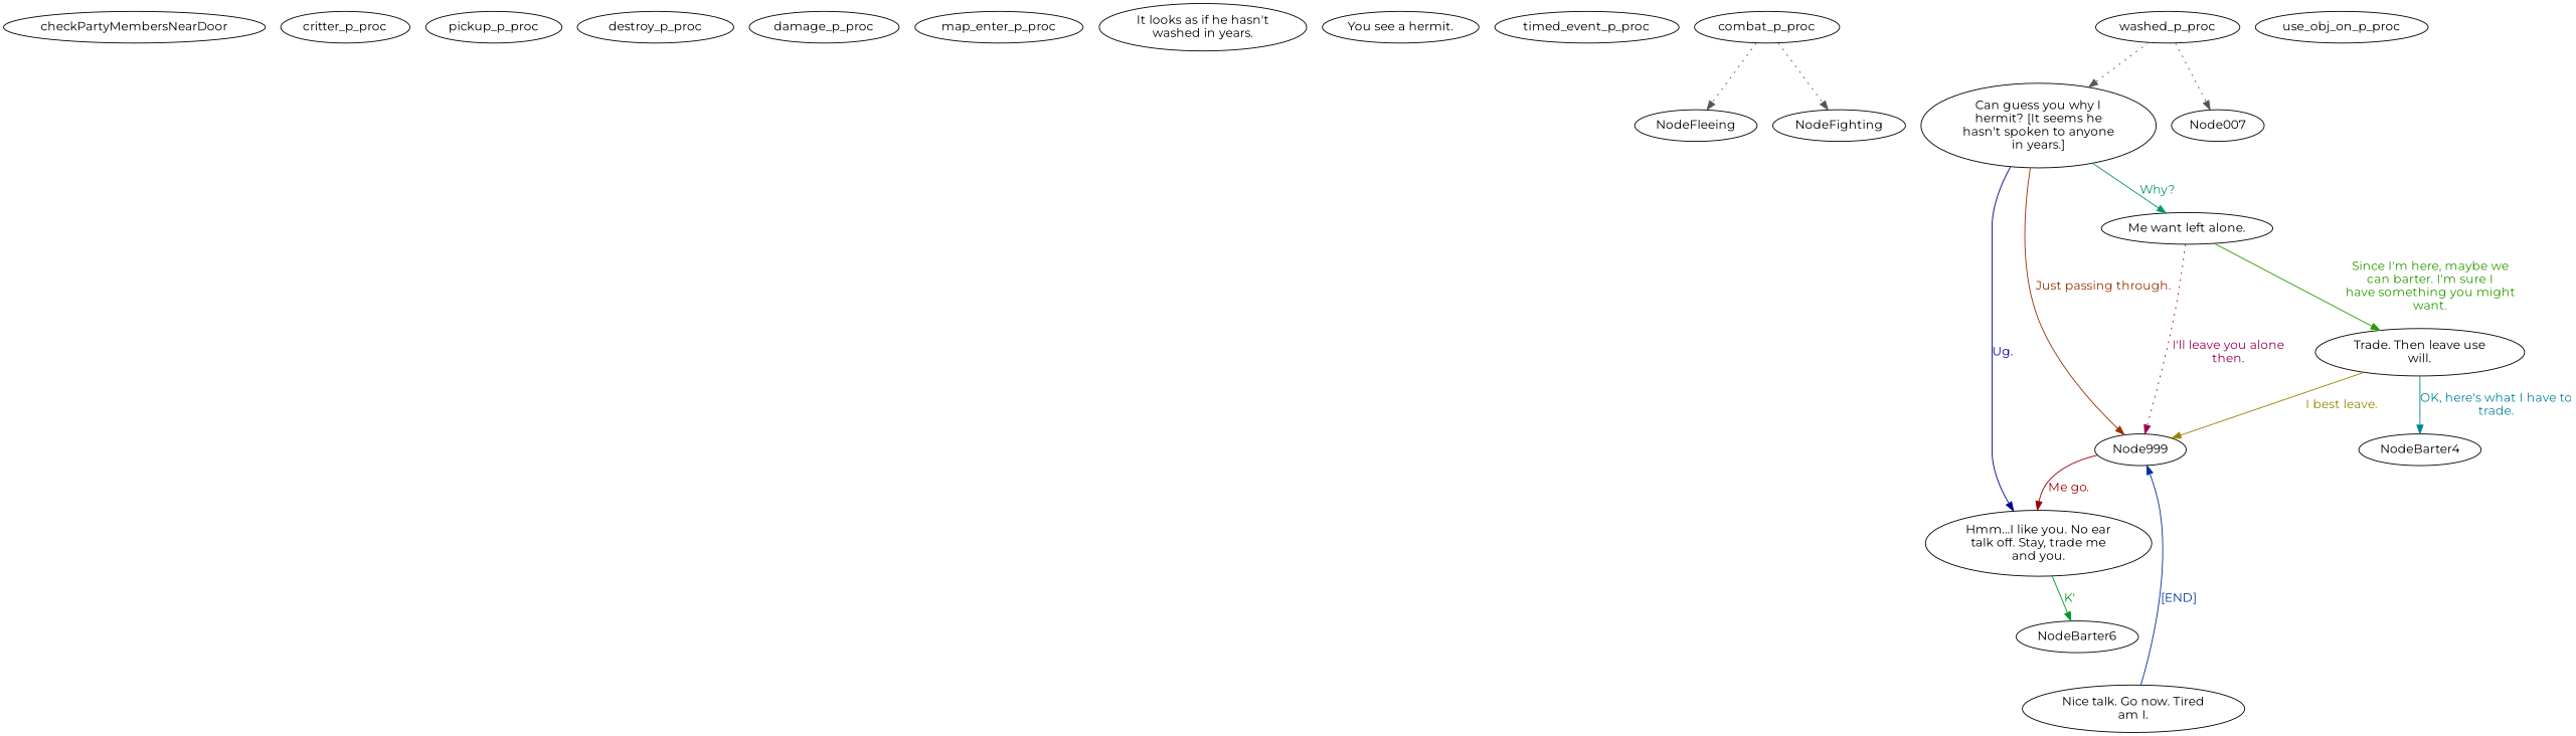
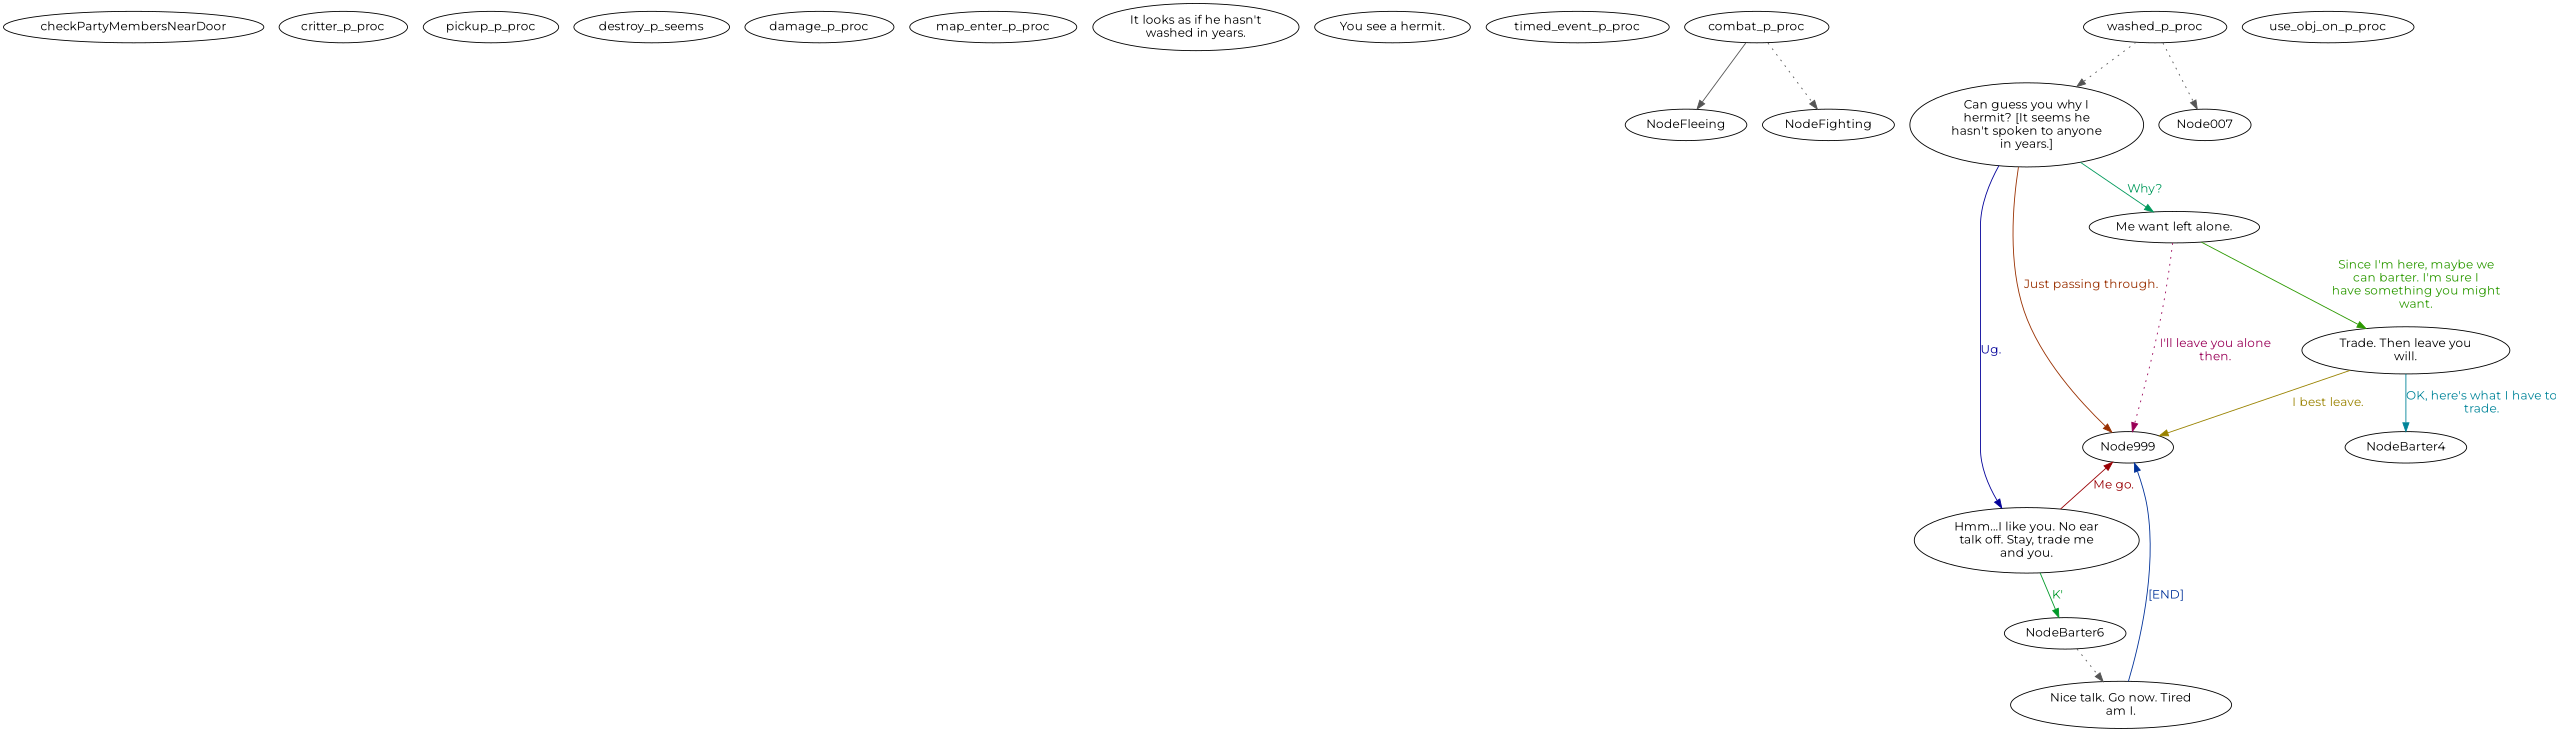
  digraph {
    fontname=Montserrat
    node [color="#000000" fillcolor="#FFFFFF" fontname=Montserrat style=filled]
    edge [color="#555555" fontname=Montserrat]
    checkPartyMembersNearDoor
    critter_p_proc
    pickup_p_proc
-   destroy_p_proc
+   destroy_p_proc [label=destroy_p_seems]
    damage_p_proc
    map_enter_p_proc
    n7 [label="It looks as if he hasn't\nwashed in years."]
    n8 [label="You see a hermit."]
    timed_event_p_proc
    combat_p_proc
    NodeFleeing
    NodeFighting
    n13 [label=washed_p_proc]
    n14 [label="Can guess you why I\nhermit? [It seems he\nhasn't spoken to anyone\nin years.]"]
    Node007
    n16 [label="Me want left alone."]
    Node999
    n18 [label="Hmm...I like you. No ear\ntalk off. Stay, trade me\nand you."]
-   n19 [label="Trade. Then leave use\nwill."]
+   n19 [label="Trade. Then leave you\nwill."]
    NodeBarter6
    use_obj_on_p_proc
    NodeBarter4
    n23 [label="Nice talk. Go now. Tired\nam I."]
-   combat_p_proc -> NodeFleeing [style=dotted]
+   combat_p_proc -> NodeFleeing [style=solid]
    combat_p_proc -> NodeFighting [style=dotted]
    n13 -> n14 [style=dotted]
    n13 -> Node007 [style=dotted]
    n14 -> n16 [color="#00995B" fontcolor="#00995B" label="Why?"]
    n14 -> Node999 [color="#992F00" fontcolor="#992F00" label="Just passing through."]
    n14 -> n18 [color="#020099" fontcolor="#020099" label="Ug."]
    n16 -> Node999 [color="#990057" fontcolor="#990057" label="I'll leave you alone\nthen." style=dotted]
    n16 -> n19 [color="#2B9900" fontcolor="#2B9900" label="Since I'm here, maybe we\ncan barter. I'm sure I\nhave something you might\nwant."]
-   Node999 -> n18 [color="#990004" fontcolor="#990004" label="Me go."]
+   n18 -> Node999 [color="#990004" fontcolor="#990004" label="Me go."]
    n18 -> NodeBarter6 [color="#009928" fontcolor="#009928" label="K'"]
    n19 -> Node999 [color="#998200" fontcolor="#998200" label="I best leave."]
    n19 -> NodeBarter4 [color="#008499" fontcolor="#008499" label="OK, here's what I have to\ntrade."]
+   NodeBarter6 -> n23 [style=dotted]
    n23 -> Node999 [color="#003199" fontcolor="#003199" label="[END]"]
  }
